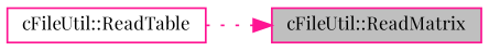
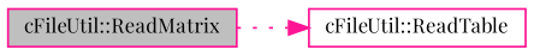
  digraph {
    rankdir=LR
    fontname="Playfair Display"
    node [color=deeppink fontname="Playfair Display" fontsize=10 shape=record style=filled]
    n1 [fillcolor=grey75 fontcolor=black height=0.2 label="cFileUtil::ReadMatrix" width=0.4]
    n2 [fillcolor=white height=0.2 label="cFileUtil::ReadTable" width=0.4]
-   n2 -> n1 [color=deeppink fontname="Playfair Display" fontsize=10 labelfontname=Helvetica labelfontsize=10 style=dotted arrowhead=normal]
+   n1 -> n2 [color=deeppink fontname="Playfair Display" fontsize=10 labelfontname=Helvetica labelfontsize=10 style=dotted arrowhead=normal]
  }
